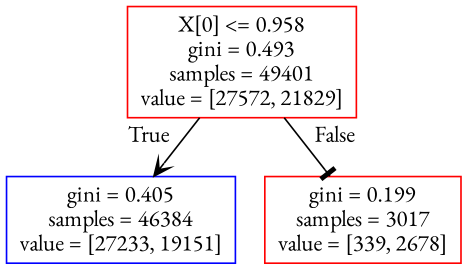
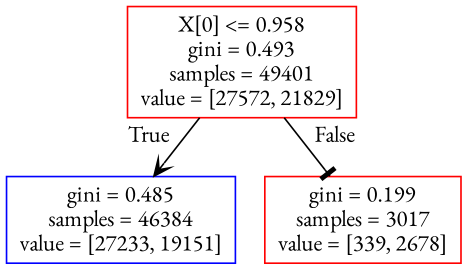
  digraph {
    fontname="EB Garamond"
    node [shape=box color=red fontname="EB Garamond"]
    edge [labeldistance=2.5 fontname="EB Garamond"]
    n1 [label="X[0] <= 0.958\ngini = 0.493\nsamples = 49401\nvalue = [27572, 21829]"]
-   n2 [label="gini = 0.405\nsamples = 46384\nvalue = [27233, 19151]" color=blue]
+   n2 [label="gini = 0.485\nsamples = 46384\nvalue = [27233, 19151]" color=blue]
    n3 [label="gini = 0.199\nsamples = 3017\nvalue = [339, 2678]"]
    n1 -> n2 [headlabel=True labelangle=45 arrowhead=vee]
    n1 -> n3 [headlabel=False labelangle=-45 arrowhead=tee]
  }
